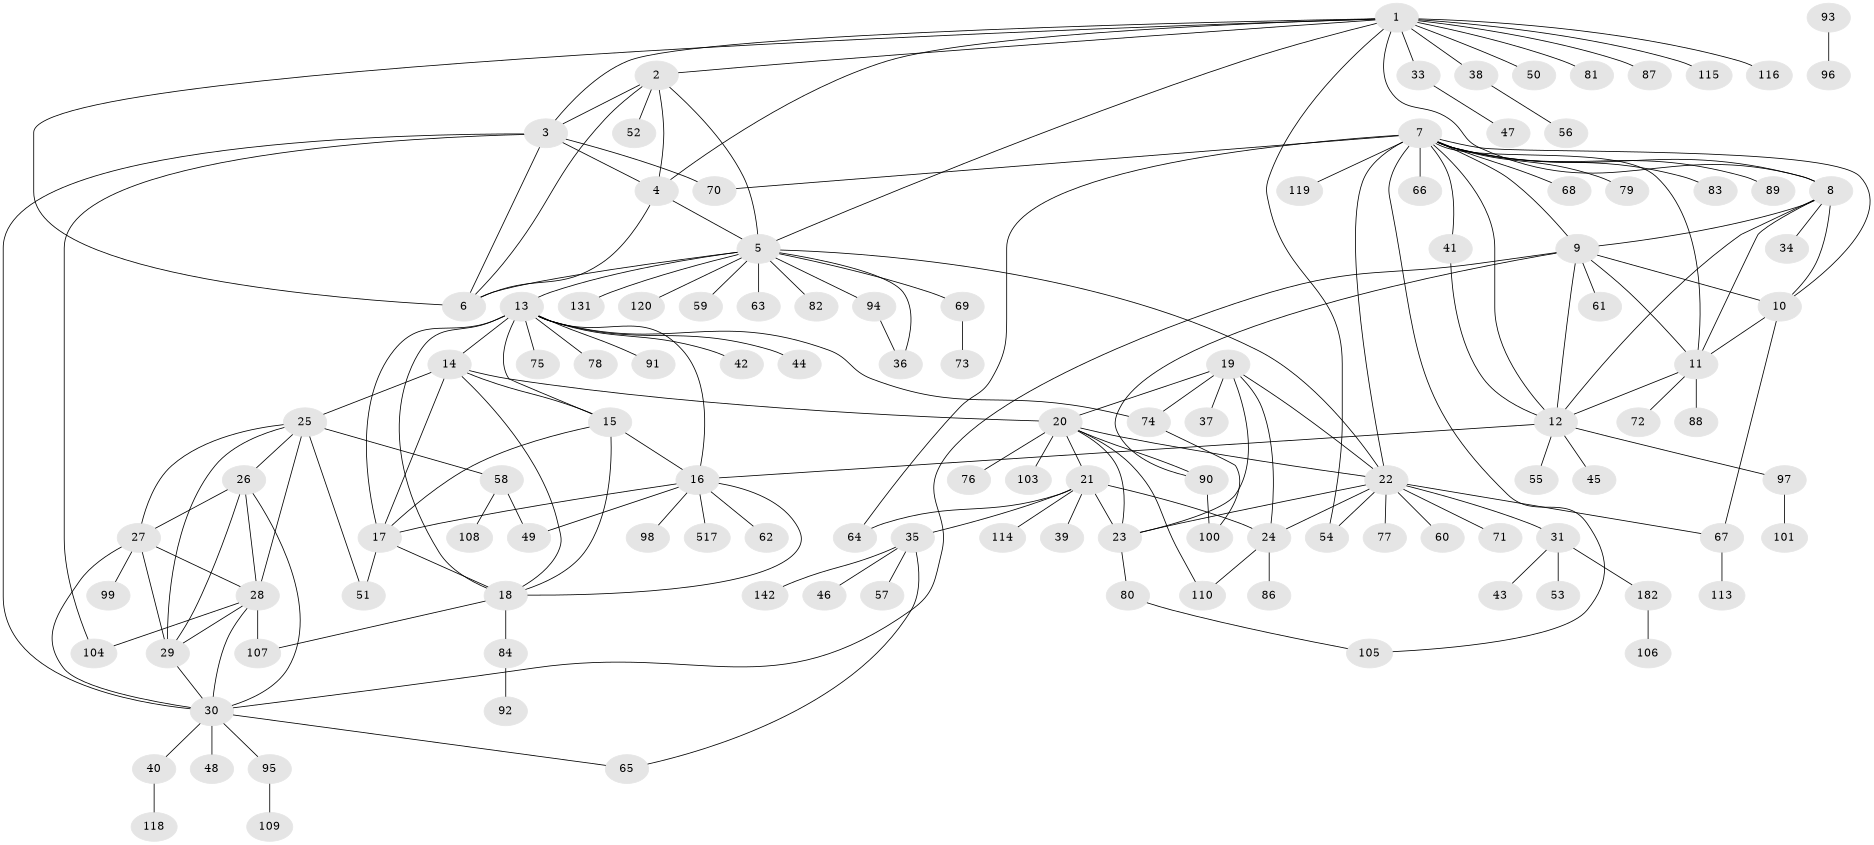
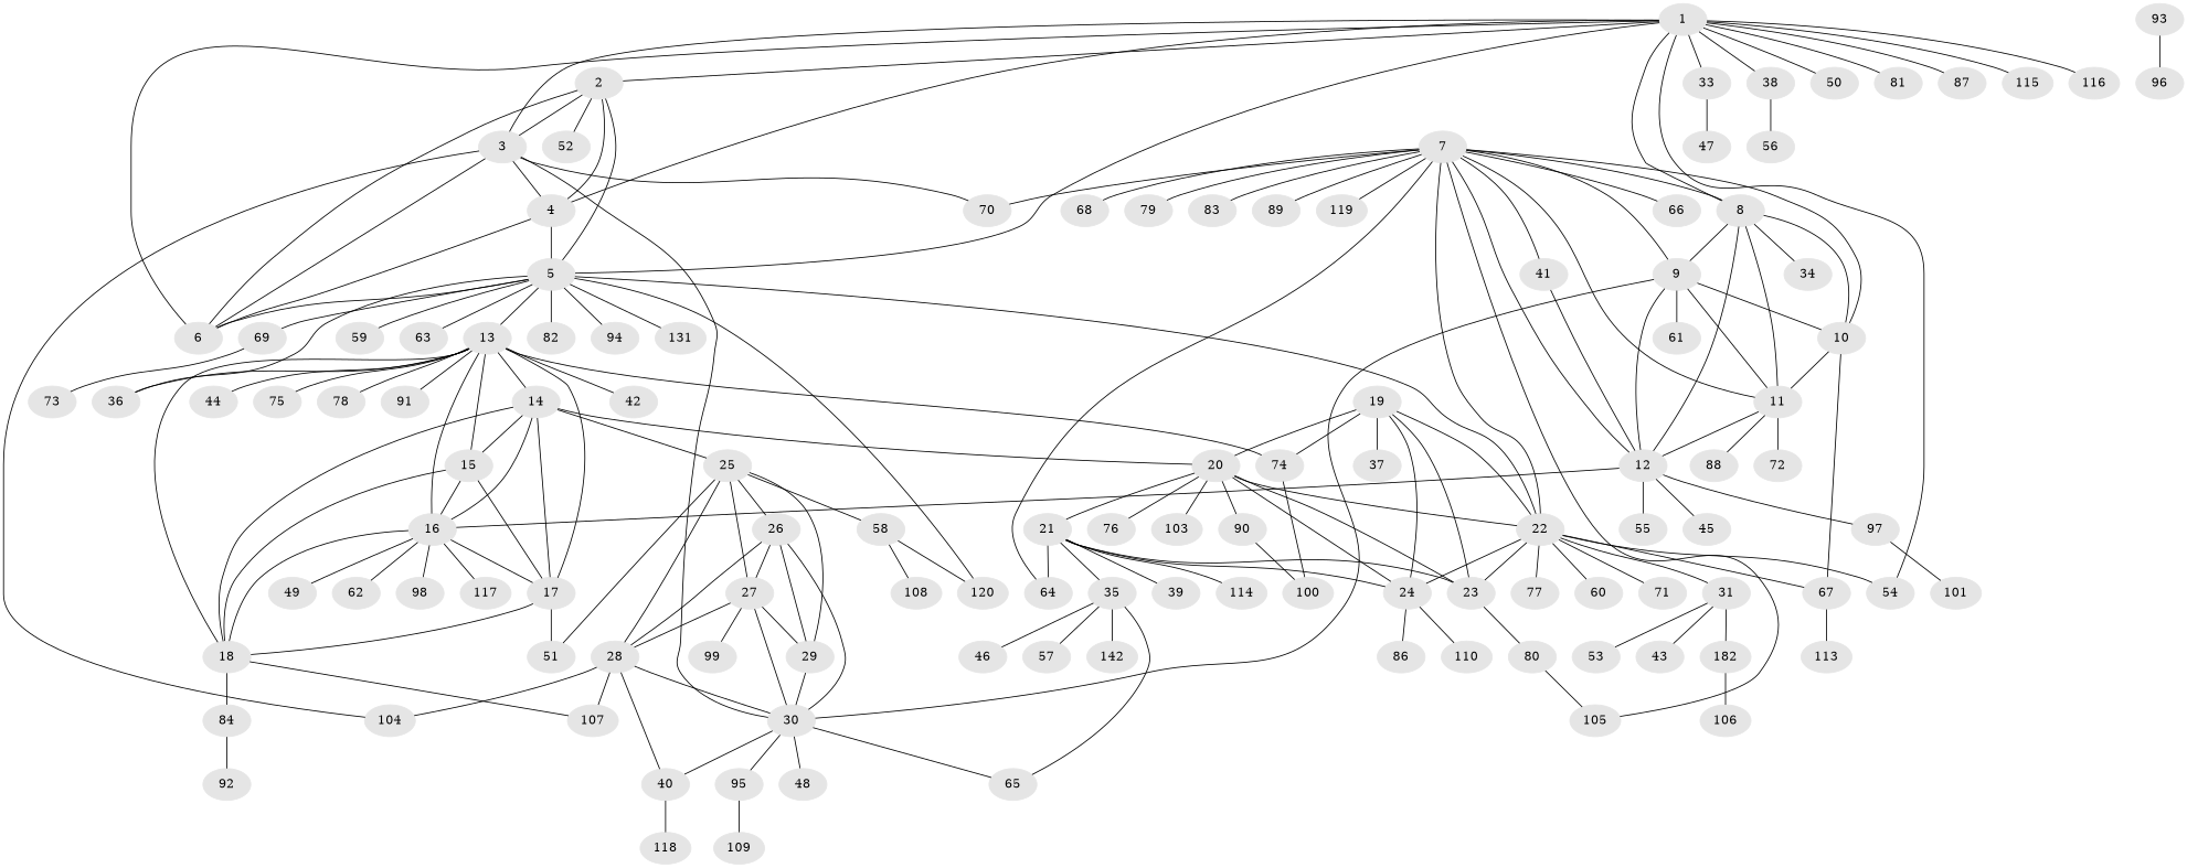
  graph {
    node [color=gray90 style=filled]
    1
    2
    3
    4
    5
    6
    8
    33
    38
    50
    54
    81
    87
    115
    116
    52
    30
    70
    104
    13
    22
    59
    63
    69
    82
    94
    n27 [label=131]
    120
    9
    10
    11
    12
    34
    47
    56
    95
    40
    48
    65
    16
    14
    15
    17
    18
    36
    42
    44
    74
    75
    78
    91
    67
    23
    24
    31
    60
    71
    77
    73
    7
    41
    64
    66
    68
    79
    83
    89
    105
    119
    61
    90
    72
    88
    45
    55
    97
    109
    100
    113
    49
    62
    98
-   117 [label=517]
+   117
    101
    20
    25
    51
    84
    107
    21
    76
    103
    28
    26
    27
    29
    58
    92
    19
    37
    35
    39
    114
    80
    86
    110
    46
    57
    n109 [label=142]
    93
    96
    43
    53
    n114 [label=182]
    99
    108
    118
    106
    1 -- 2
    1 -- 3
    1 -- 4
    1 -- 5
    1 -- 6
    1 -- 8
    1 -- 33
    1 -- 38
    1 -- 50
    1 -- 54
    1 -- 81
    1 -- 87
    1 -- 115
    1 -- 116
    2 -- 3
    2 -- 4
    2 -- 5
    2 -- 6
    2 -- 52
    3 -- 4
    3 -- 6
    3 -- 30
    3 -- 70
    3 -- 104
    4 -- 5
    4 -- 6
    5 -- 6
    5 -- 13
    5 -- 22
    5 -- 59
    5 -- 63
    5 -- 69
    5 -- 82
    5 -- 94
    5 -- n27
    5 -- 120
    8 -- 9
    8 -- 10
    8 -- 11
    8 -- 12
    8 -- 34
    33 -- 47
    38 -- 56
    30 -- 95
    30 -- 40
    30 -- 48
    30 -- 65
    13 -- 16
    13 -- 14
    13 -- 15
    13 -- 17
    13 -- 18
-   94 -- 36
+   13 -- 36
    13 -- 42
    13 -- 44
    13 -- 74
    13 -- 75
    13 -- 78
    13 -- 91
    22 -- 54
    22 -- 67
    22 -- 23
    22 -- 24
    22 -- 31
    22 -- 60
    22 -- 71
    22 -- 77
    69 -- 73
    9 -- 30
    9 -- 10
    9 -- 11
    9 -- 12
    9 -- 61
-   9 -- 90
    10 -- 11
    10 -- 67
    11 -- 12
    11 -- 72
    11 -- 88
    12 -- 16
    12 -- 45
    12 -- 55
    12 -- 97
    95 -- 109
    40 -- 118
    16 -- 17
    16 -- 18
    16 -- 49
    16 -- 62
    16 -- 98
    16 -- 117
+   14 -- 16
    14 -- 15
    14 -- 17
    14 -- 18
    14 -- 20
    14 -- 25
    15 -- 16
    15 -- 17
    15 -- 18
    17 -- 18
    17 -- 51
    18 -- 84
    18 -- 107
    36 -- 5
    74 -- 100
    67 -- 113
    23 -- 80
    24 -- 86
    24 -- 110
    31 -- 43
    31 -- 53
    31 -- n114
    7 -- 8
    7 -- 70
    7 -- 22
    7 -- 9
    7 -- 10
    7 -- 11
    7 -- 12
    7 -- 41
    7 -- 64
    7 -- 66
    7 -- 68
    7 -- 79
    7 -- 83
    7 -- 89
    7 -- 105
    7 -- 119
    41 -- 12
    90 -- 100
    97 -- 101
    20 -- 22
    20 -- 23
-   20 -- 110
+   20 -- 24
    20 -- 90
    20 -- 21
    20 -- 76
    20 -- 103
    25 -- 51
    25 -- 28
    25 -- 26
    25 -- 27
    25 -- 29
    25 -- 58
    84 -- 92
    21 -- 23
    21 -- 24
    21 -- 64
    21 -- 35
    21 -- 39
    21 -- 114
    28 -- 30
    28 -- 104
    28 -- 107
-   28 -- 29
+   28 -- 40
    26 -- 30
    26 -- 28
    26 -- 27
    26 -- 29
    27 -- 30
    27 -- 28
    27 -- 29
    27 -- 99
    29 -- 30
-   58 -- 49
+   58 -- 120
    58 -- 108
    19 -- 22
    19 -- 74
    19 -- 23
    19 -- 24
    19 -- 20
    19 -- 37
    35 -- 65
    35 -- 46
    35 -- 57
    35 -- n109
    80 -- 105
    93 -- 96
    n114 -- 106
  }
